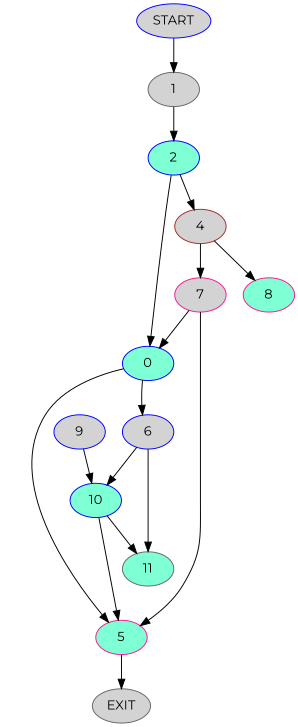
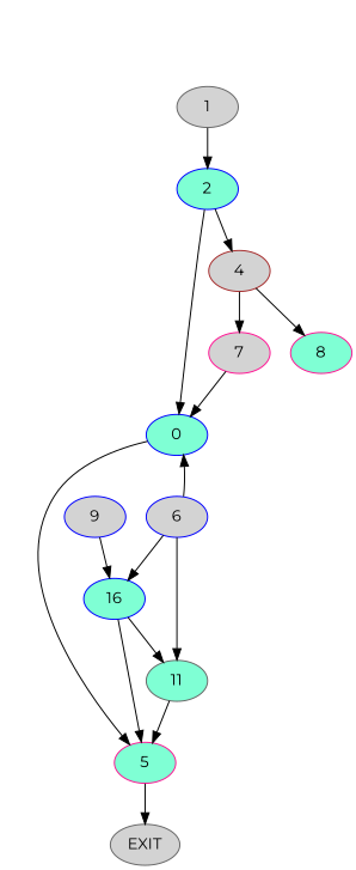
  digraph {
    fontname=Montserrat
    node [color=blue fillcolor=lightgrey fontname=Montserrat style=filled]
    edge [fontname=Montserrat]
-   n1 [label=START]
    1 [color=gray40]
    2 [fillcolor=aquamarine]
    n4 [color=gray40 label=EXIT]
    n5 [fillcolor=aquamarine label=0]
    4 [color=brown]
    5 [color=deeppink fillcolor=aquamarine]
    6
    7 [color=deeppink]
    8 [color=deeppink fillcolor=aquamarine]
-   10 [fillcolor=aquamarine]
+   10 [fillcolor=aquamarine label=16]
    11 [color=gray40 fillcolor=aquamarine]
    9
-   n1 -> 1
    1 -> 2
    2 -> n5
    2 -> 4
    n5 -> 5
-   n5 -> 6
+   6 -> n5
    4 -> 7
    4 -> 8
    5 -> n4
    6 -> 10
    6 -> 11
    7 -> n5
    10 -> 5
    10 -> 11
-   7 -> 5
+   11 -> 5
    9 -> 10
  }
